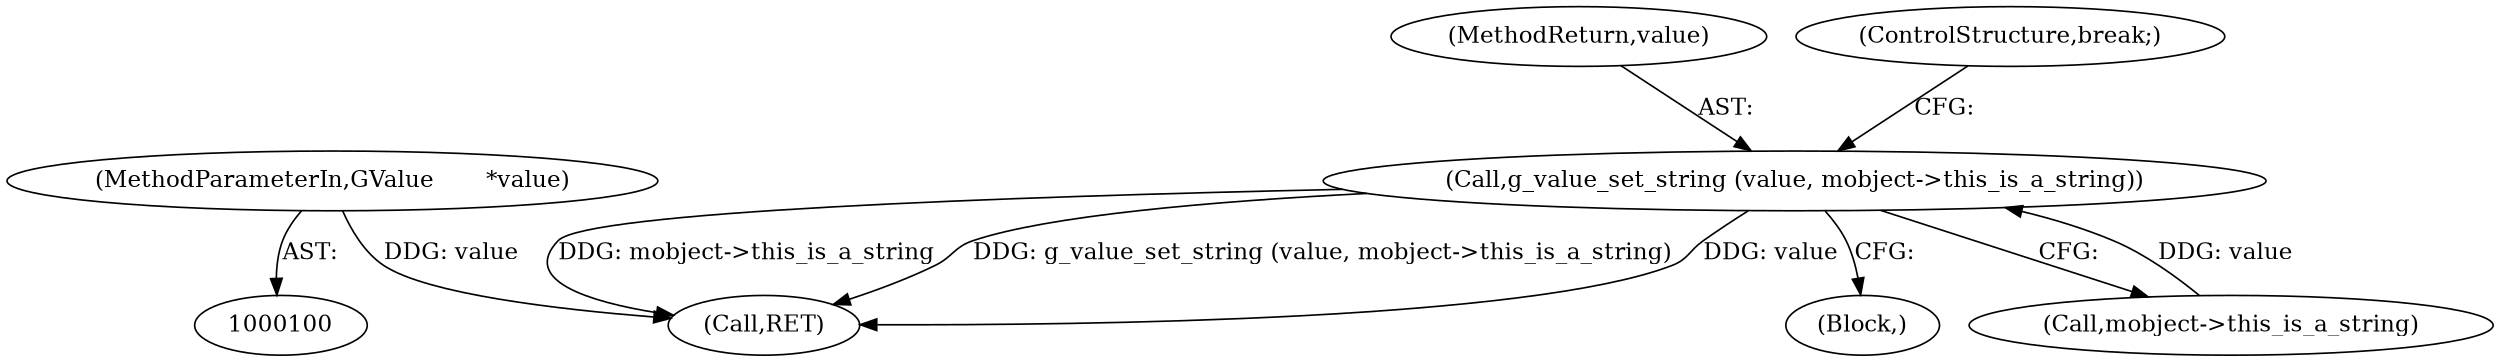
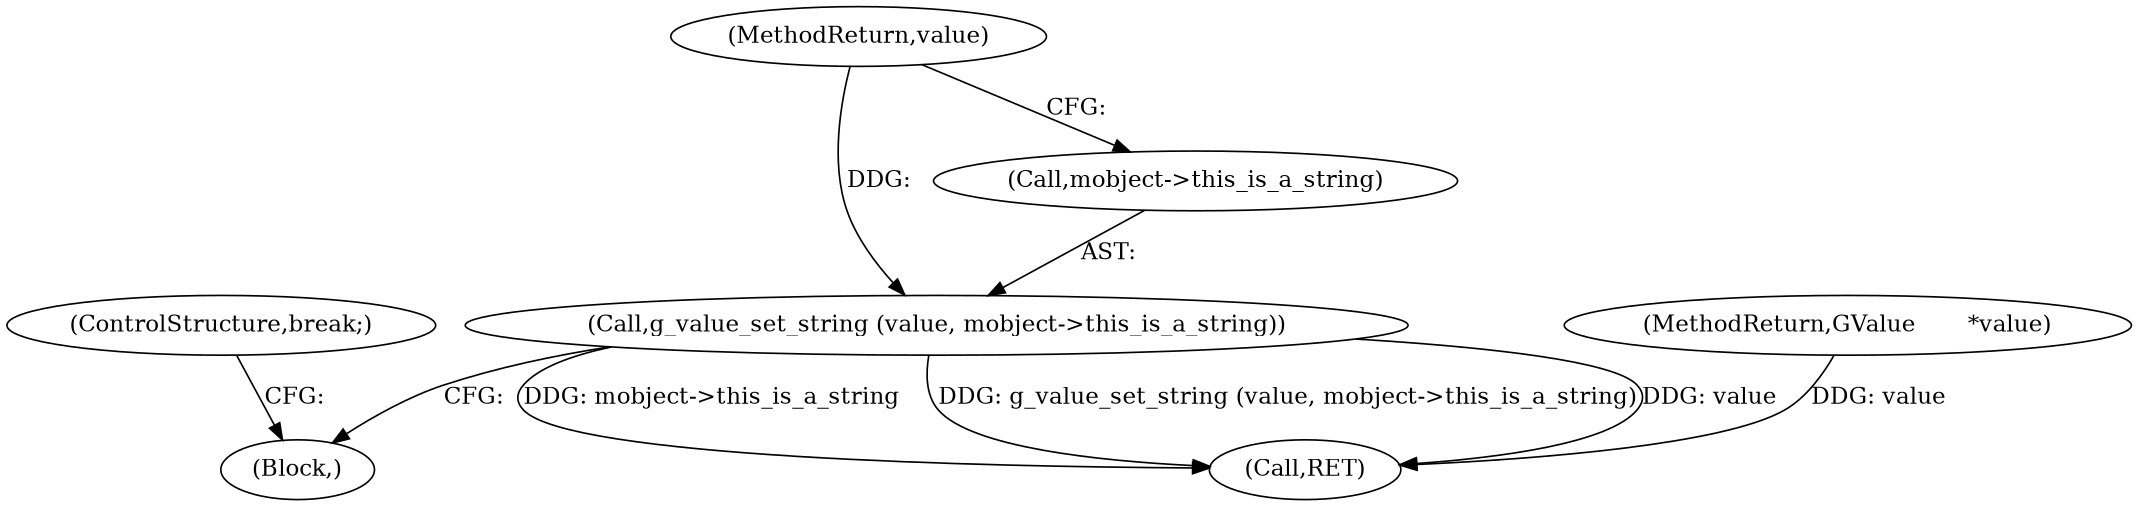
  digraph {
-   n1 [label="(MethodParameterIn,GValue       *value)"]
+   n1 [label="(MethodReturn,GValue       *value)"]
    n2 [label="(Call,RET)"]
-   1000100
    n4 [label="(Call,g_value_set_string (value, mobject->this_is_a_string))"]
    n5 [label="(Block,)"]
    n6 [label="(Call,mobject->this_is_a_string)"]
    n7 [label="(MethodReturn,value)"]
    n8 [label="(ControlStructure,break;)"]
    n1 -> n2 [label="DDG: value"]
-   n1 -> 1000100 [label="AST: "]
    n4 -> n2 [label="DDG: mobject->this_is_a_string"]
    n4 -> n2 [label="DDG: g_value_set_string (value, mobject->this_is_a_string)"]
    n4 -> n2 [label="DDG: value"]
    n4 -> n5 [label="CFG: "]
-   n4 -> n6 [label="CFG: "]
-   n6 -> n4 [label="DDG: value"]
-   n7 -> n4 [label="AST: "]
-   n8 -> n4 [label="CFG: "]
+   n7 -> n6 [label="CFG: "]
+   n6 -> n4 [label="AST: "]
+   n7 -> n4 [label="DDG: "]
+   n8 -> n5 [label="CFG: "]
  }
